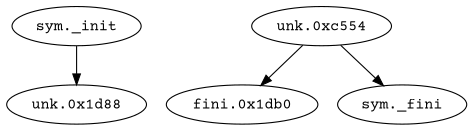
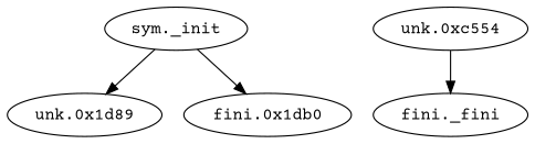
  digraph {
    fontname="Courier Prime"
    node [fontname="Courier Prime"]
    edge [fontname="Courier Prime"]
    n1 [label="sym._init"]
-   n2 [label="unk.0x1d88"]
+   n2 [label="unk.0x1d89"]
    n3 [label="fini.0x1db0"]
-   n4 [label="sym._fini"]
+   n4 [label="fini._fini"]
    n5 [label="unk.0xc554"]
    n1 -> n2
-   n5 -> n3
+   n1 -> n3
    n5 -> n4
  }
